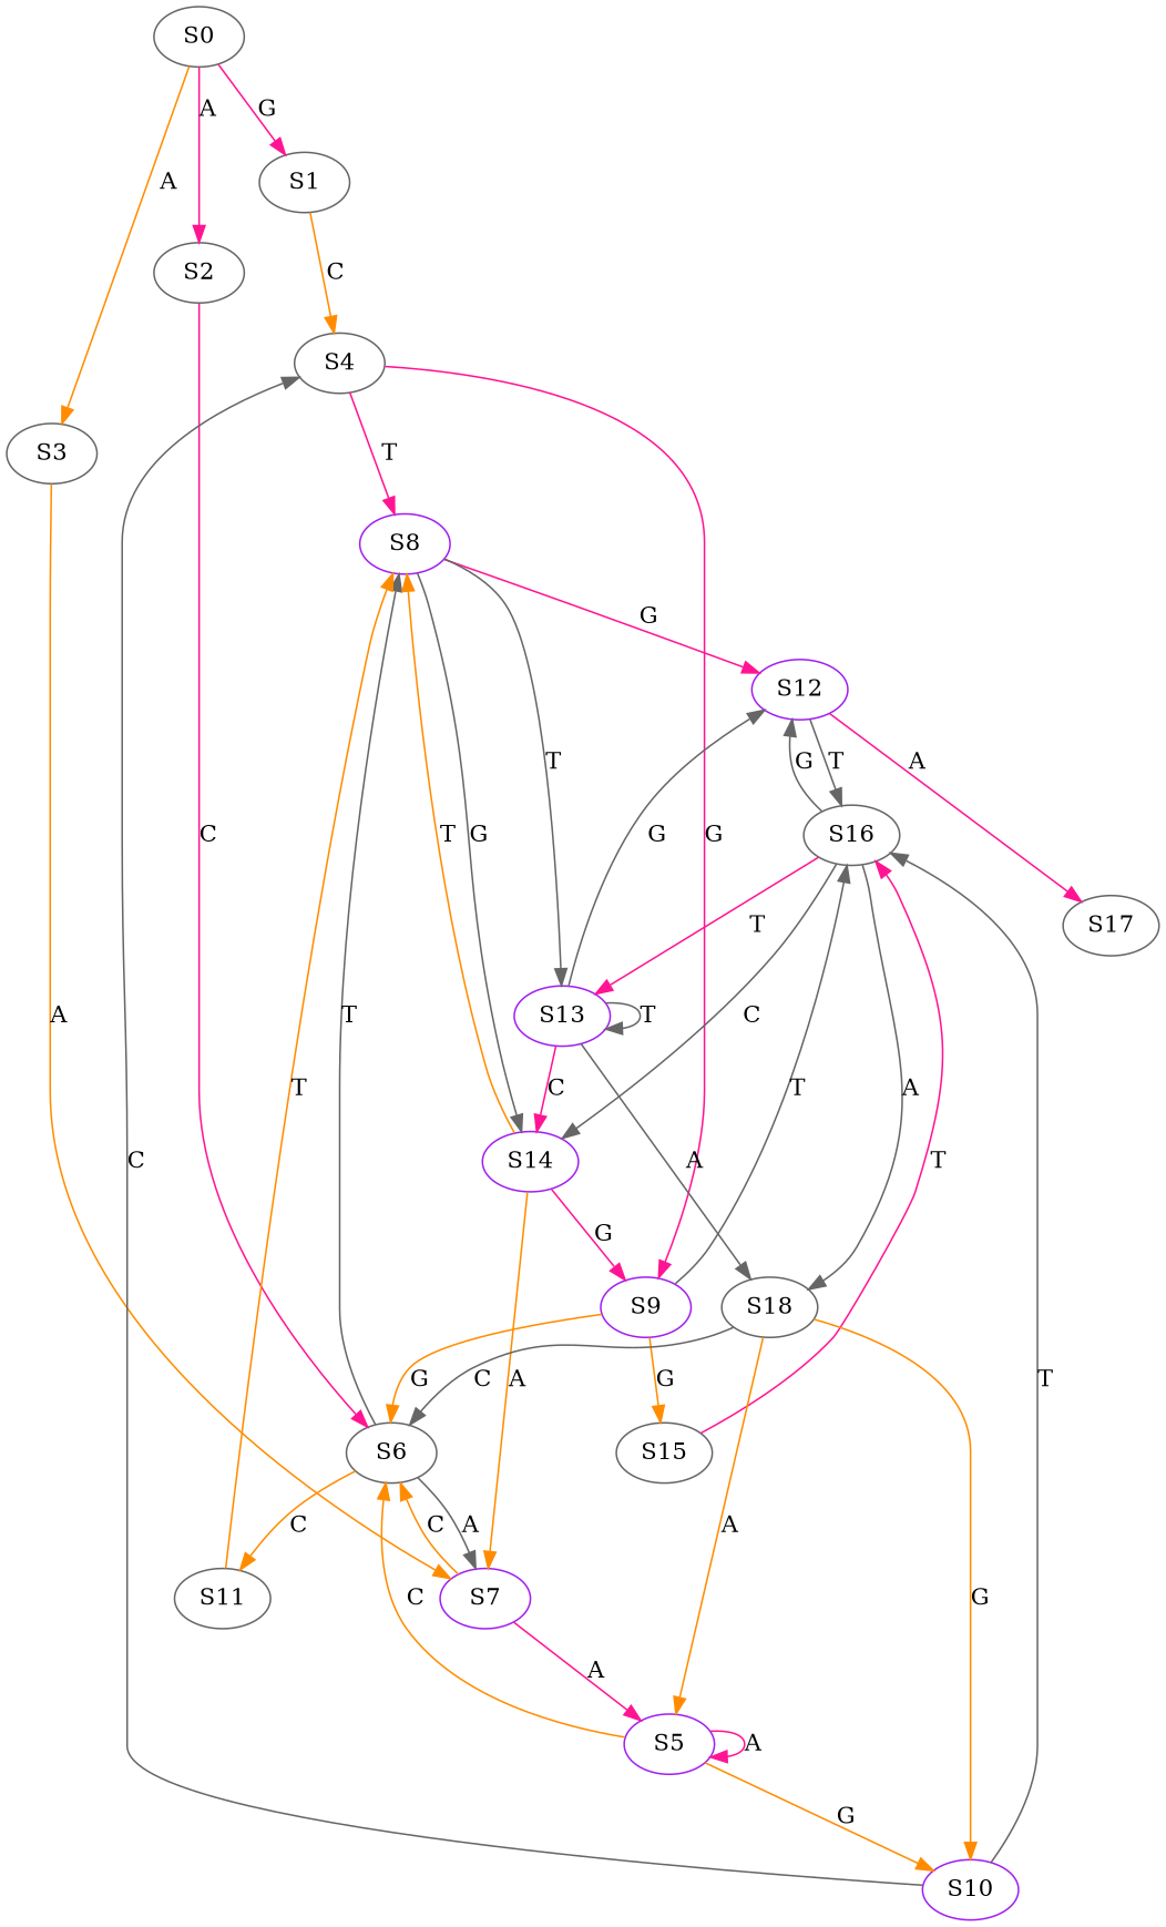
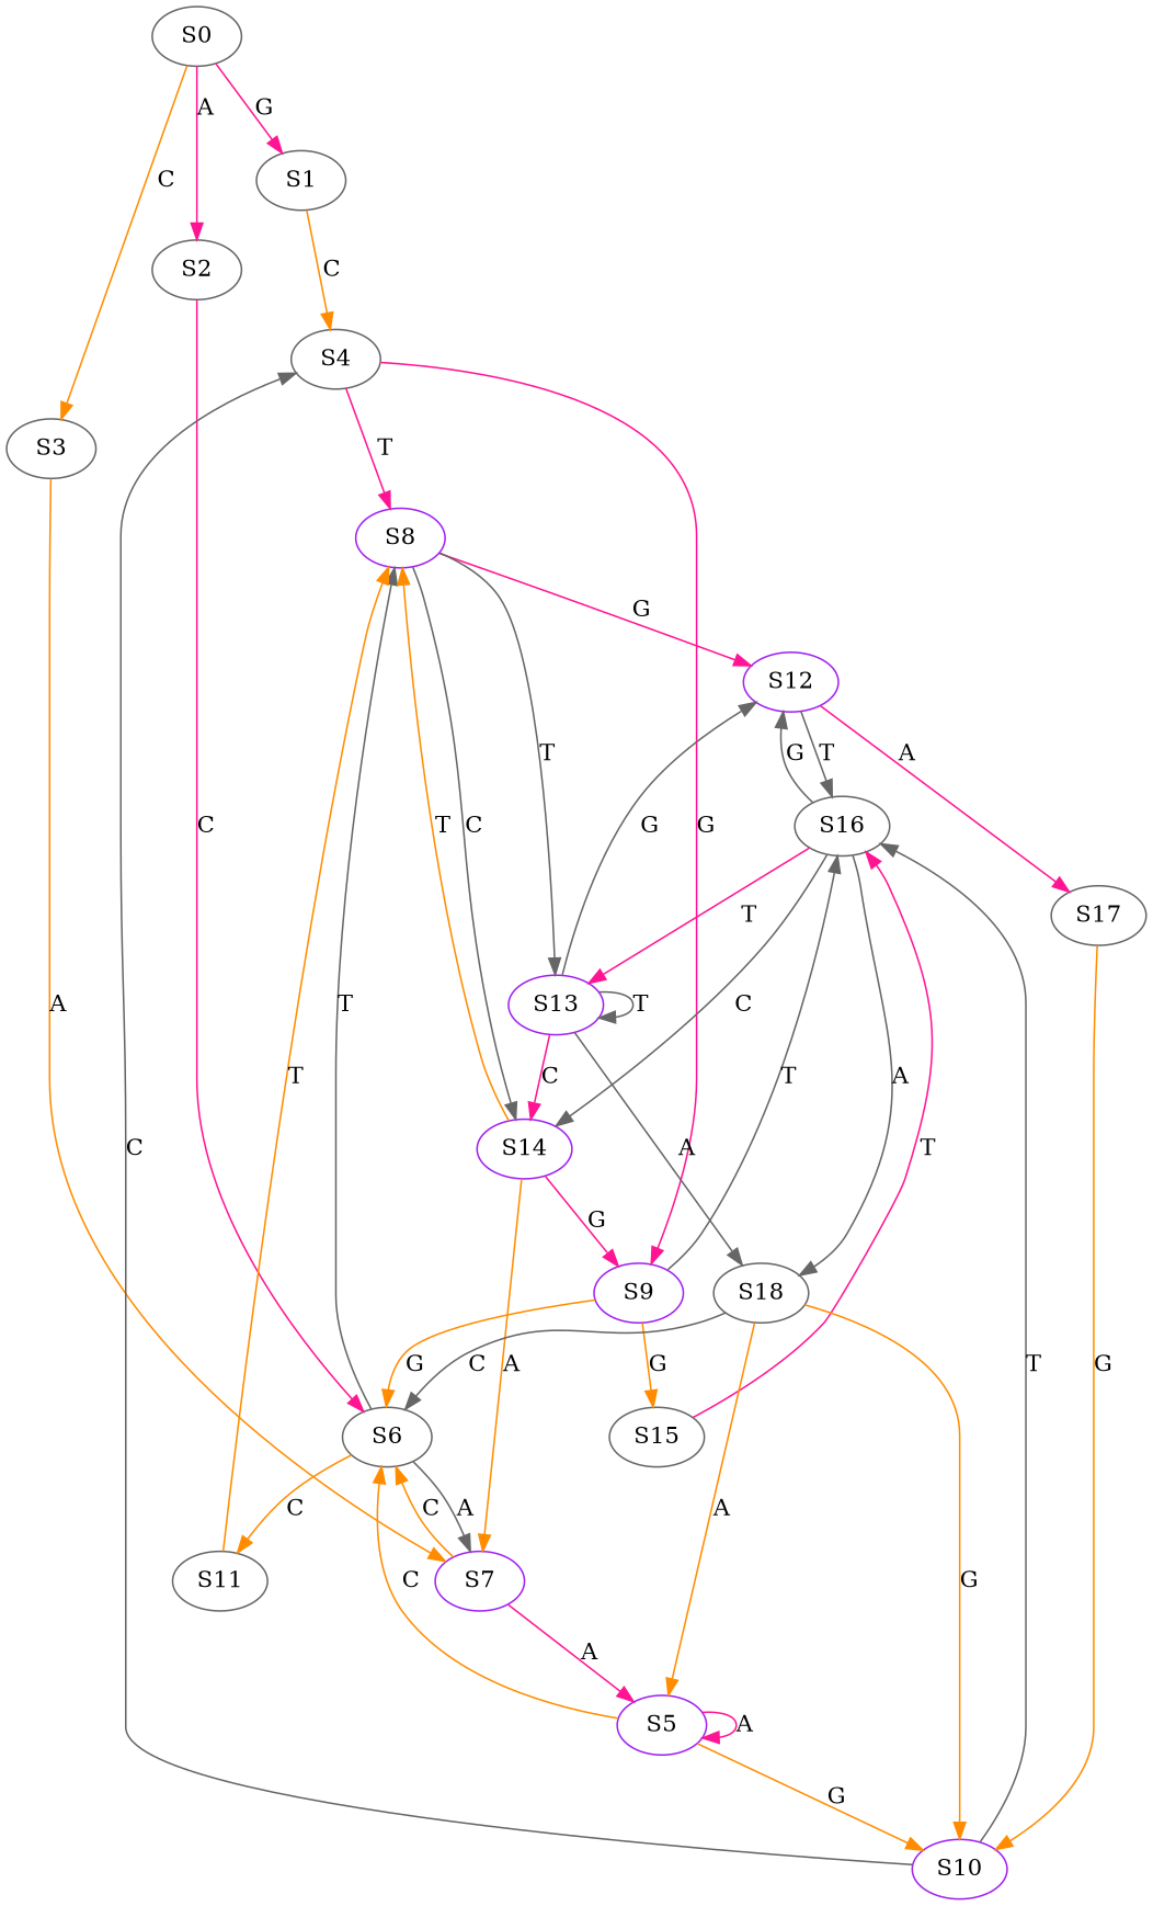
  strict digraph {
    node [color=gray40]
    edge [color=darkorange]
    S0
    S1
    S2
    S3
    S4
    S6
    S7 [color=purple]
    S8 [color=purple]
    S9 [color=purple]
    S5 [color=purple]
    S10 [color=purple]
    S11
    S12 [color=purple]
    S13 [color=purple]
    S14 [color=purple]
    S15
    S16
    S17
    S18
    S0 -> S1 [color=deeppink label=G]
    S0 -> S2 [color=deeppink label=A]
-   S0 -> S3 [label=A]
+   S0 -> S3 [label=C]
    S1 -> S4 [label=C]
    S2 -> S6 [color=deeppink label=C]
    S3 -> S7 [label=A]
    S4 -> S8 [color=deeppink label=T]
    S4 -> S9 [color=deeppink label=G]
    S6 -> S7 [color=gray40 label=A]
    S6 -> S8 [color=gray40 label=T]
    S6 -> S11 [label=C]
    S7 -> S6 [label=C]
    S7 -> S5 [color=deeppink label=A]
    S8 -> S12 [color=deeppink label=G]
    S8 -> S13 [color=gray40 label=T]
-   S8 -> S14 [color=gray40 label=G]
+   S8 -> S14 [color=gray40 label=C]
    S9 -> S6 [label=G]
    S9 -> S15 [label=G]
    S9 -> S16 [color=gray40 label=T]
    S5 -> S6 [label=C]
    S5 -> S5 [color=deeppink label=A]
    S5 -> S10 [label=G]
    S10 -> S4 [color=gray40 label=C]
    S10 -> S16 [color=gray40 label=T]
    S11 -> S8 [label=T]
    S12 -> S16 [color=gray40 label=T]
    S12 -> S17 [color=deeppink label=A]
    S13 -> S12 [color=gray40 label=G]
    S13 -> S13 [color=gray40 label=T]
    S13 -> S14 [color=deeppink label=C]
    S13 -> S18 [color=gray40 label=A]
    S14 -> S7 [label=A]
    S14 -> S8 [label=T]
    S14 -> S9 [color=deeppink label=G]
    S15 -> S16 [color=deeppink label=T]
    S16 -> S12 [color=gray40 label=G]
    S16 -> S13 [color=deeppink label=T]
    S16 -> S14 [color=gray40 label=C]
    S16 -> S18 [color=gray40 label=A]
+   S17 -> S10 [label=G]
    S18 -> S6 [color=gray40 label=C]
    S18 -> S5 [label=A]
    S18 -> S10 [label=G]
  }
